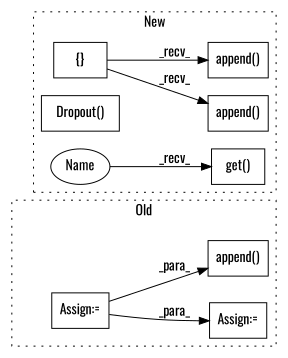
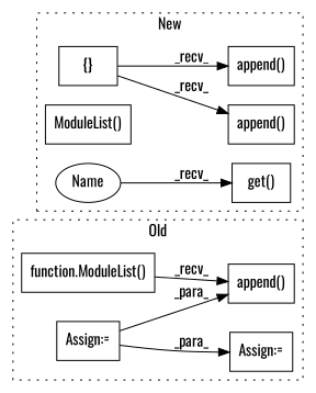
  digraph {
    fontname=Oswald
    rankdir=LR
    node [a=75 fontname=Oswald l=3 shape=box]
    edge [fontname=Oswald]
+   n1 [l=12 label="function.ModuleList()" s=670]
    n2 [l="19,1" label="append()" s="1015,1062"]
    n3 [a=68 label="Assign:=" s=695]
    n4 [a=68 label="Assign:=" s=768]
    n5 [a=59 l="2,1" label="{}" s="585,585"]
    n6 [l="12,1" label="append()" s="641,759"]
    n7 [l="16,1" label="get()" s="785,804"]
    n8 [l="12,1" label="append()" s="890,938"]
-   n9 [l="11,1" label="Dropout()" s="831,849"]
+   n9 [l="11,1" label="ModuleList()" s="831,849"]
    n10 [a=87 label=Name s=801 shape=ellipse]
    subgraph cluster_1 {
      label=Old
      style=dotted
+     n1
      n2
      n3
      n4
    }
    subgraph cluster_2 {
      label=New
      style=dotted
      n5
      n6
      n7
      n8
      n9
      n10
    }
+   n1 -> n2 [label=_recv_]
    n3 -> n2 [label=_para_]
    n3 -> n4 [label=_para_]
    n5 -> n6 [label=_recv_]
    n5 -> n8 [label=_recv_]
    n10 -> n7 [label=_recv_]
  }
